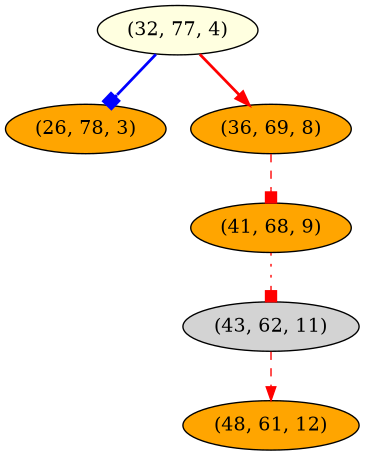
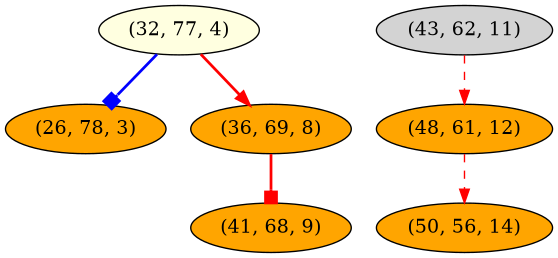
  digraph {
    node [fillcolor=orange style=filled]
    edge [arrowhead=box color=red style=bold]
    "(32, 77, 4)" [fillcolor=lightyellow]
    "(26, 78, 3)"
    "(36, 69, 8)"
    "(41, 68, 9)"
    "(43, 62, 11)" [fillcolor=lightgrey]
    "(48, 61, 12)"
+   "(50, 56, 14)"
    "(32, 77, 4)" -> "(26, 78, 3)" [color=blue]
    "(32, 77, 4)" -> "(36, 69, 8)" [arrowhead=normal]
-   "(36, 69, 8)" -> "(41, 68, 9)" [style=dashed]
-   "(41, 68, 9)" -> "(43, 62, 11)" [style=dotted]
+   "(36, 69, 8)" -> "(41, 68, 9)"
    "(43, 62, 11)" -> "(48, 61, 12)" [arrowhead=normal style=dashed]
+   "(48, 61, 12)" -> "(50, 56, 14)" [arrowhead=normal style=dashed]
  }
